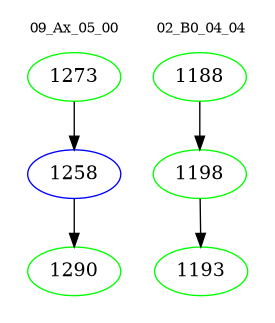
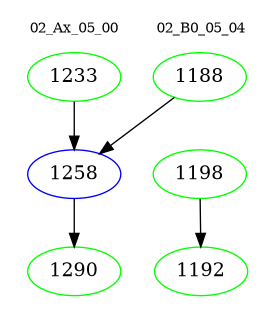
  digraph {
    node [color=green]
    edge [color=black]
-   n1 [label=1273]
+   n1 [label=1233]
    n2 [color=blue label=1258]
    n3 [label=1290]
    n4 [label=1188]
    n5 [label=1198]
-   n6 [label=1193]
+   n6 [label=1192]
    subgraph cluster_1 {
      color=white
      fontsize=10
-     label="09_Ax_05_00"
+     label="02_Ax_05_00"
      n1
      n2
      n3
    }
    subgraph cluster_2 {
      color=white
      fontsize=10
-     label="02_B0_04_04"
+     label="02_B0_05_04"
      n4
      n5
      n6
    }
    n1 -> n2
    n2 -> n3
-   n4 -> n5
+   n4 -> n2
    n5 -> n6
  }
